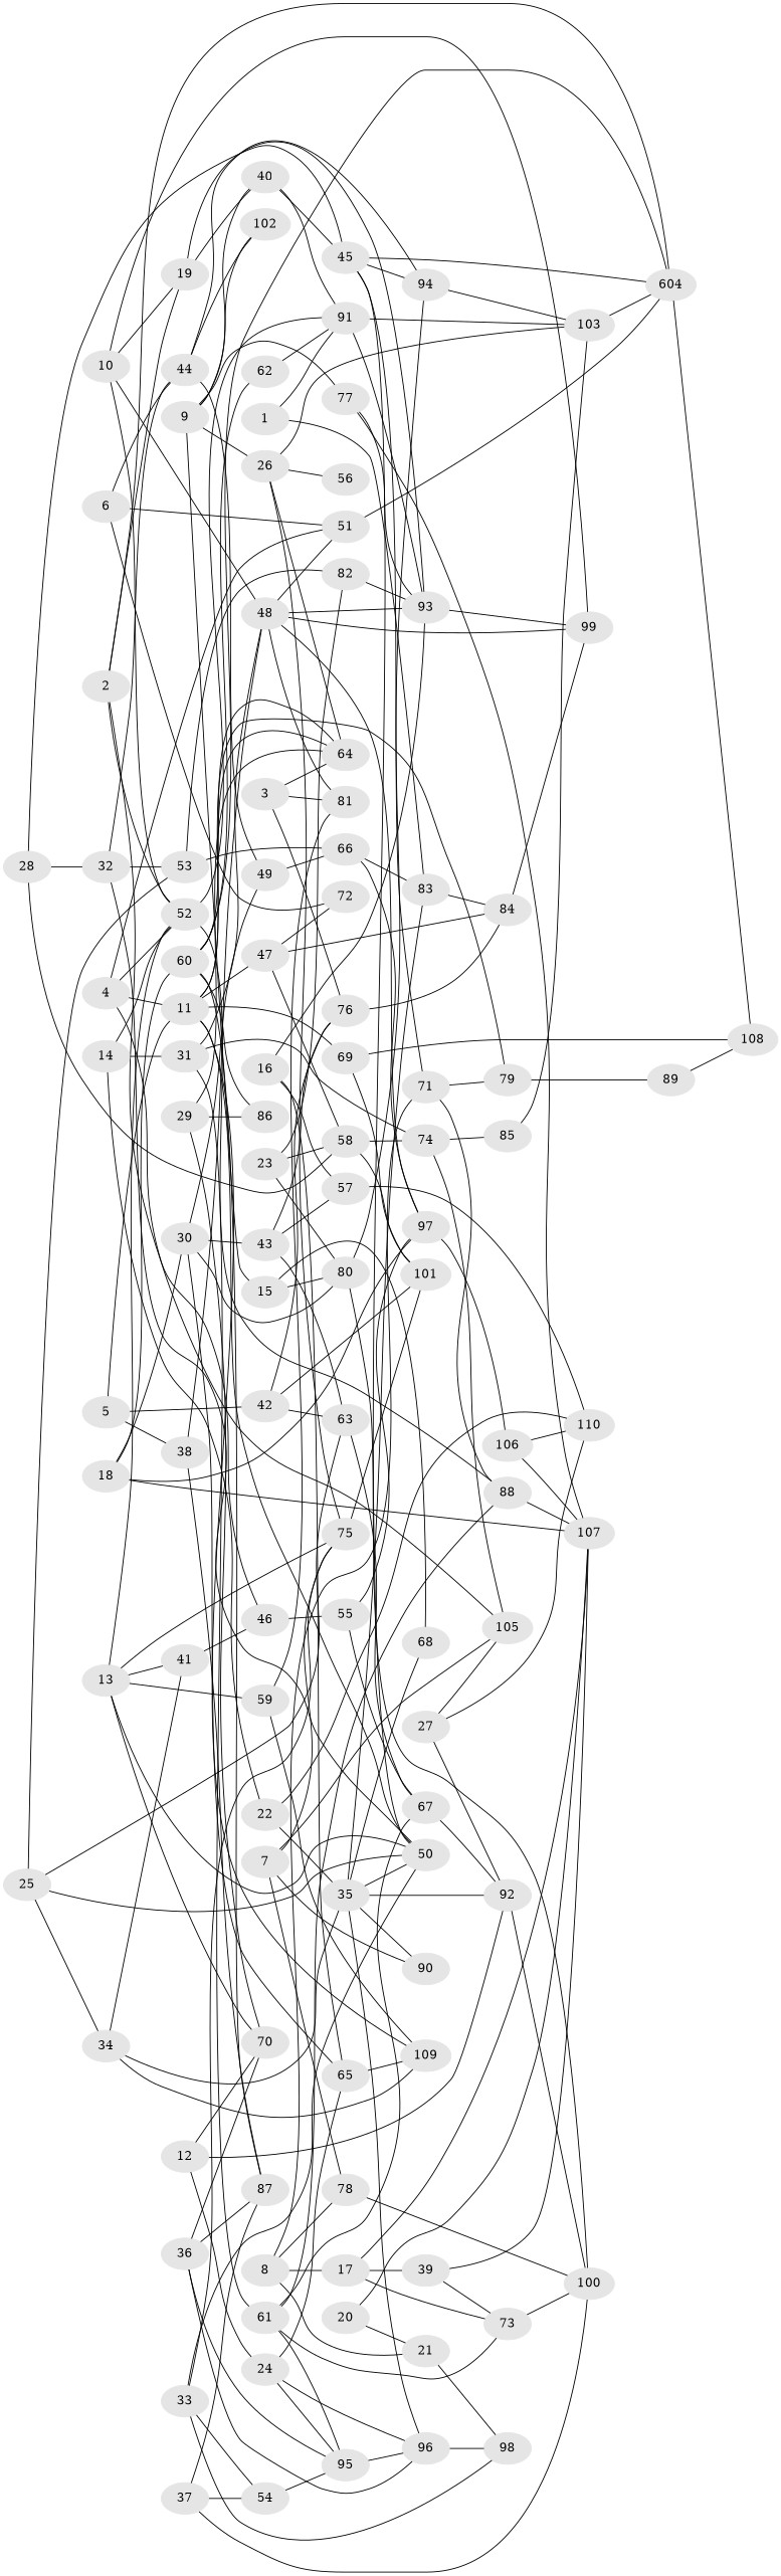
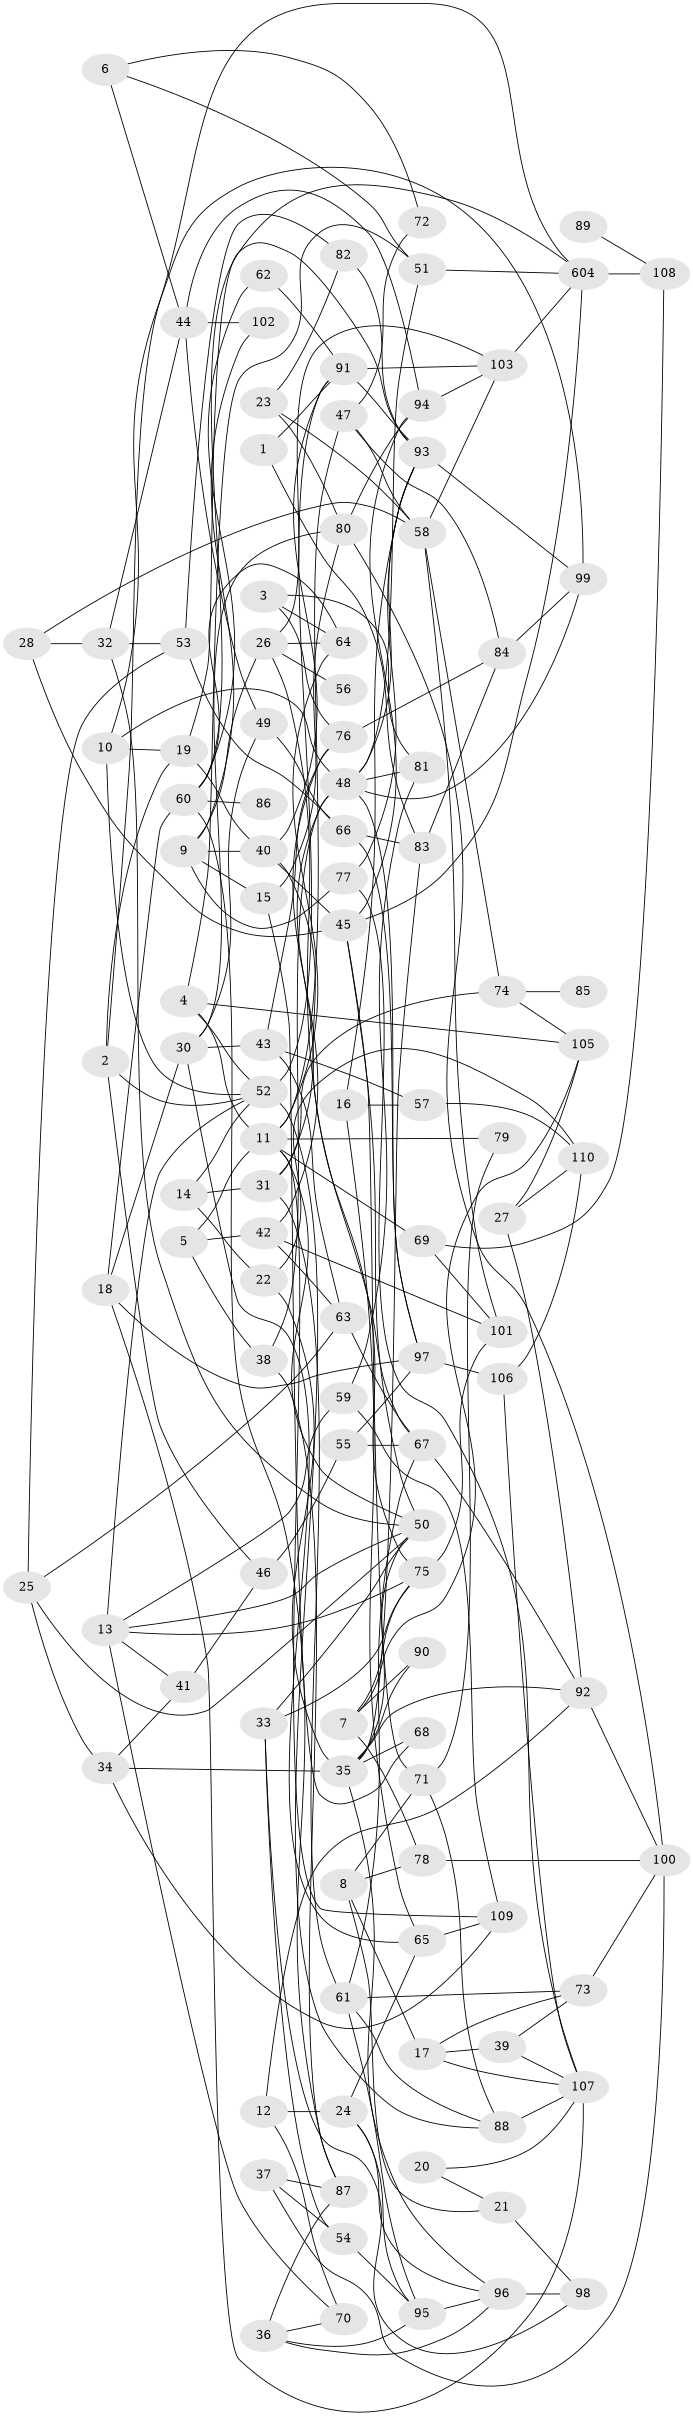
  graph {
    rankdir=LR
    node [color=gray90 style=filled]
    1
    83
    91
    37
    54
    87
    100
    84
    93
    103
    2
    19
    46
    52
    n15 [label=604]
    40
    55
    88
    108
    3
    64
    76
    81
    4
    11
    51
    105
    47
    50
    69
    79
    109
    5
    38
    42
    48
    63
    101
    6
    44
    72
    102
    49
    94
    7
    75
    78
    90
    8
    17
    21
    71
    39
    73
    107
    98
    9
    15
    26
    77
    68
    80
    56
    45
    67
    10
    99
    97
    58
    89
    12
    24
    70
    92
    65
    95
    96
    13
    41
    59
    14
    22
    31
    35
    110
    61
    74
    16
    57
    18
    30
    60
    43
    86
    62
    106
    20
    23
    82
    25
    34
    53
    66
    27
    28
    32
-   29
    85
    33
    36
    1 -- 83
    1 -- 91
    83 -- 84
    91 -- 93
    91 -- 103
    37 -- 54
    37 -- 87
    37 -- 100
    54 -- 95
    84 -- 99
    93 -- 99
    103 -- n15
    2 -- 19
    2 -- 46
    2 -- 52
    2 -- n15
    19 -- 93
    19 -- 40
    46 -- 55
    52 -- 91
    52 -- 88
    n15 -- 108
    40 -- 91
    40 -- 45
+   40 -- 67
    55 -- 67
    55 -- 97
    88 -- 107
    3 -- 64
    3 -- 76
    3 -- 81
    76 -- 84
    4 -- 52
    4 -- 11
    4 -- 51
    4 -- 105
    11 -- 64
    11 -- 47
    11 -- 50
    11 -- 69
    11 -- 79
    11 -- 109
    51 -- n15
    47 -- 84
    47 -- 72
    47 -- 58
    69 -- 108
    69 -- 101
-   79 -- 89
    5 -- 11
    5 -- 38
    5 -- 42
    38 -- 87
    38 -- 48
    42 -- 76
    42 -- 63
    42 -- 101
    48 -- 93
    48 -- 81
    48 -- 51
    48 -- 99
    48 -- 97
    63 -- 67
    6 -- 51
    6 -- 44
    6 -- 72
    44 -- 102
    44 -- 49
    44 -- 94
    49 -- 66
    94 -- 103
    7 -- 105
    7 -- 75
    7 -- 78
    7 -- 90
    75 -- 101
    78 -- 100
    8 -- 78
    8 -- 17
    8 -- 21
    8 -- 71
    17 -- 39
    17 -- 73
    17 -- 107
    21 -- 98
    71 -- 88
    71 -- 79
    39 -- 73
    39 -- 107
    73 -- 100
    9 -- 40
    9 -- 102
    9 -- 15
    9 -- 26
    9 -- 77
    15 -- 68
    15 -- 80
    26 -- 103
    26 -- 64
    26 -- 75
    26 -- 56
    77 -- 93
    77 -- 107
    80 -- 100
    80 -- 94
    45 -- n15
    45 -- 50
    45 -- 94
    45 -- 71
    67 -- 92
    10 -- 19
    10 -- 52
    10 -- 48
    10 -- 99
    97 -- 106
    58 -- 101
    58 -- 74
    89 -- 108
    12 -- 24
    12 -- 70
    12 -- 92
    24 -- 65
    24 -- 95
    24 -- 96
    92 -- 100
    65 -- 109
    95 -- 96
    96 -- 98
    13 -- 52
    13 -- 50
    13 -- 75
    13 -- 70
    13 -- 41
    13 -- 59
    41 -- 46
    59 -- 81
    59 -- 109
    14 -- 52
    14 -- 22
    14 -- 31
    22 -- 35
    22 -- 110
    31 -- 48
    31 -- 61
    31 -- 74
    35 -- 83
    35 -- 50
    35 -- 90
    35 -- 68
    35 -- 92
    35 -- 96
    61 -- 88
    61 -- 73
    61 -- 67
    61 -- 95
    74 -- 105
    74 -- 85
    16 -- 93
    16 -- 65
    16 -- 57
    57 -- 110
    18 -- 107
    18 -- 97
    18 -- 30
    18 -- 60
    30 -- 49
    30 -- 80
    30 -- 65
    30 -- 43
    60 -- 87
    60 -- n15
    60 -- 64
    60 -- 86
    60 -- 62
    43 -- 76
    43 -- 63
    43 -- 57
    62 -- 91
    106 -- 107
    106 -- 110
    20 -- 21
    20 -- 107
    23 -- 80
    23 -- 58
    23 -- 82
    82 -- 93
    25 -- 50
    25 -- 63
    25 -- 34
    25 -- 53
    34 -- 109
    34 -- 41
    34 -- 35
    53 -- 82
    53 -- 66
    66 -- 83
    66 -- 97
    27 -- 105
    27 -- 92
    27 -- 110
    28 -- 45
    28 -- 58
    28 -- 32
    32 -- 50
    32 -- 44
    32 -- 53
-   29 -- 64
-   29 -- 70
-   29 -- 86
-   85 -- 103
+   58 -- 103
    33 -- 54
    33 -- 50
    33 -- 75
    33 -- 98
    36 -- 87
    36 -- 70
    36 -- 95
    36 -- 96
  }
